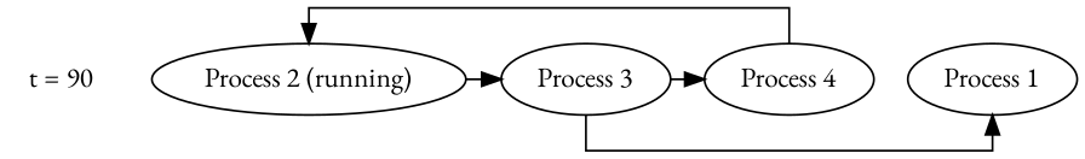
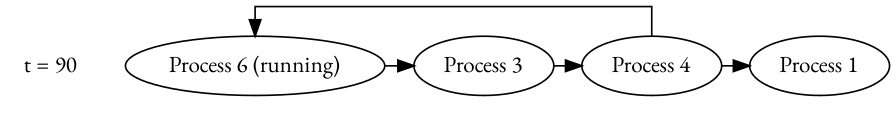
  digraph {
    fontname="EB Garamond"
    splines=ortho
    node [fontname="EB Garamond"]
    edge [fontname="EB Garamond"]
-   n1 [label="Process 2 (running)"]
+   n1 [label="Process 6 (running)"]
    n2 [label="Process 3"]
    n3 [label="Process 4"]
    n4 [label="Process 1"]
    n5 [label="t = 90" shape=plaintext]
    subgraph sub_1 {
      rank=same
      n1
      n2
      n3
      n4
      n5
    }
    n1 -> n2
    n2 -> n3
    n3 -> n1
-   n2 -> n4
+   n3 -> n4
    n5 -> n1 [style=invis]
  }
